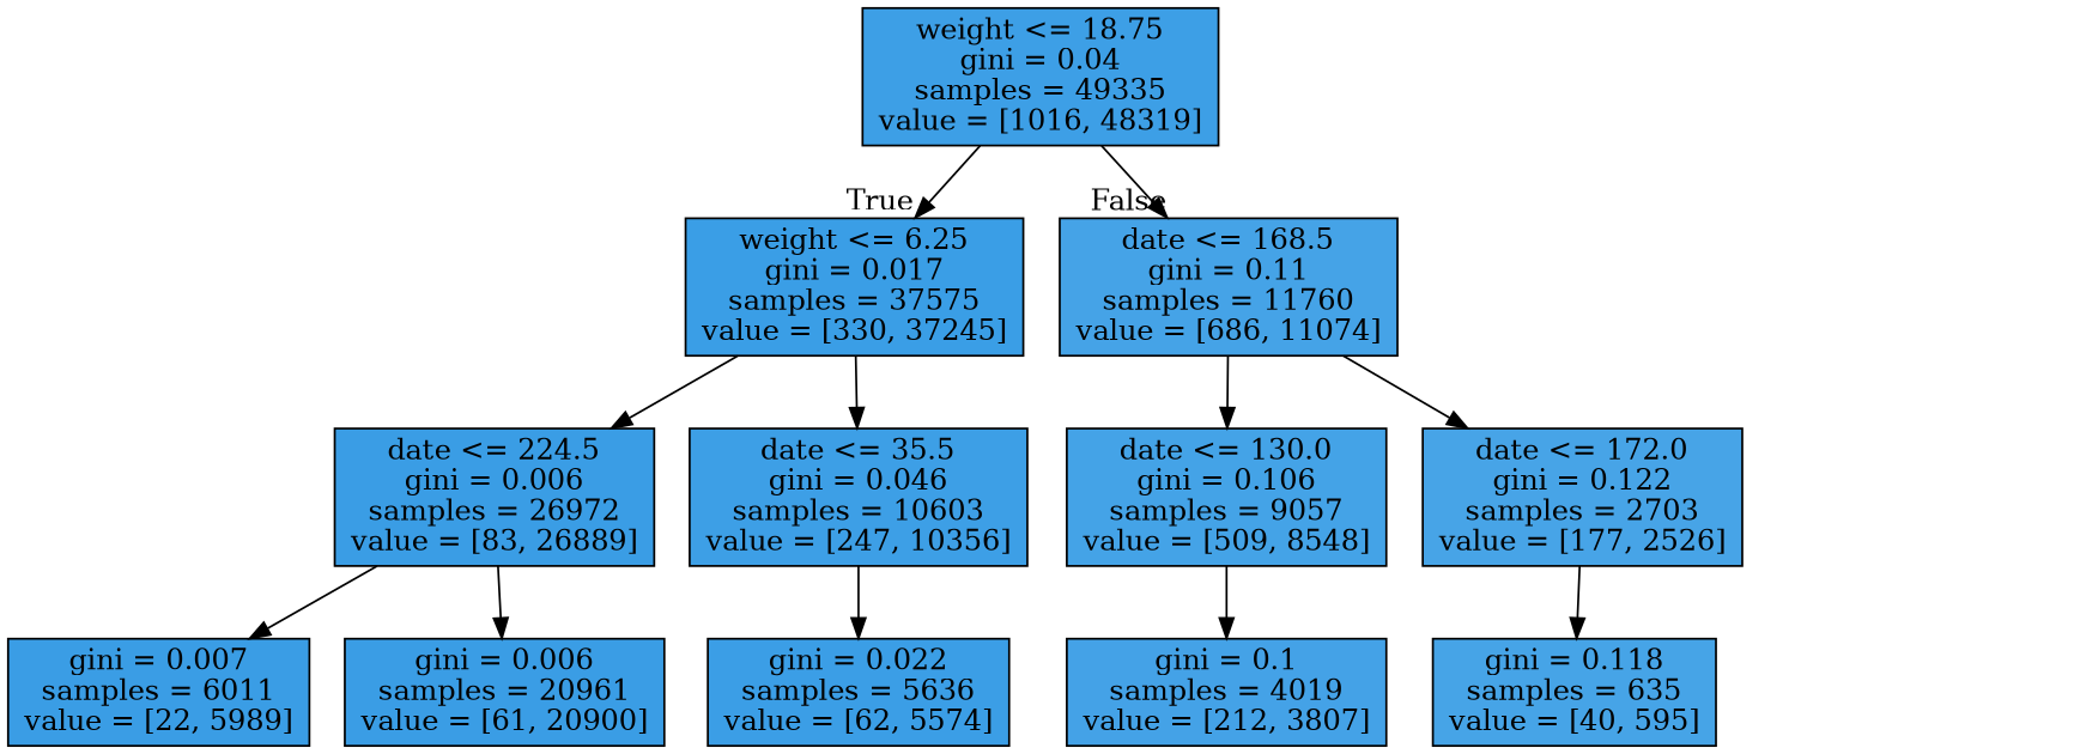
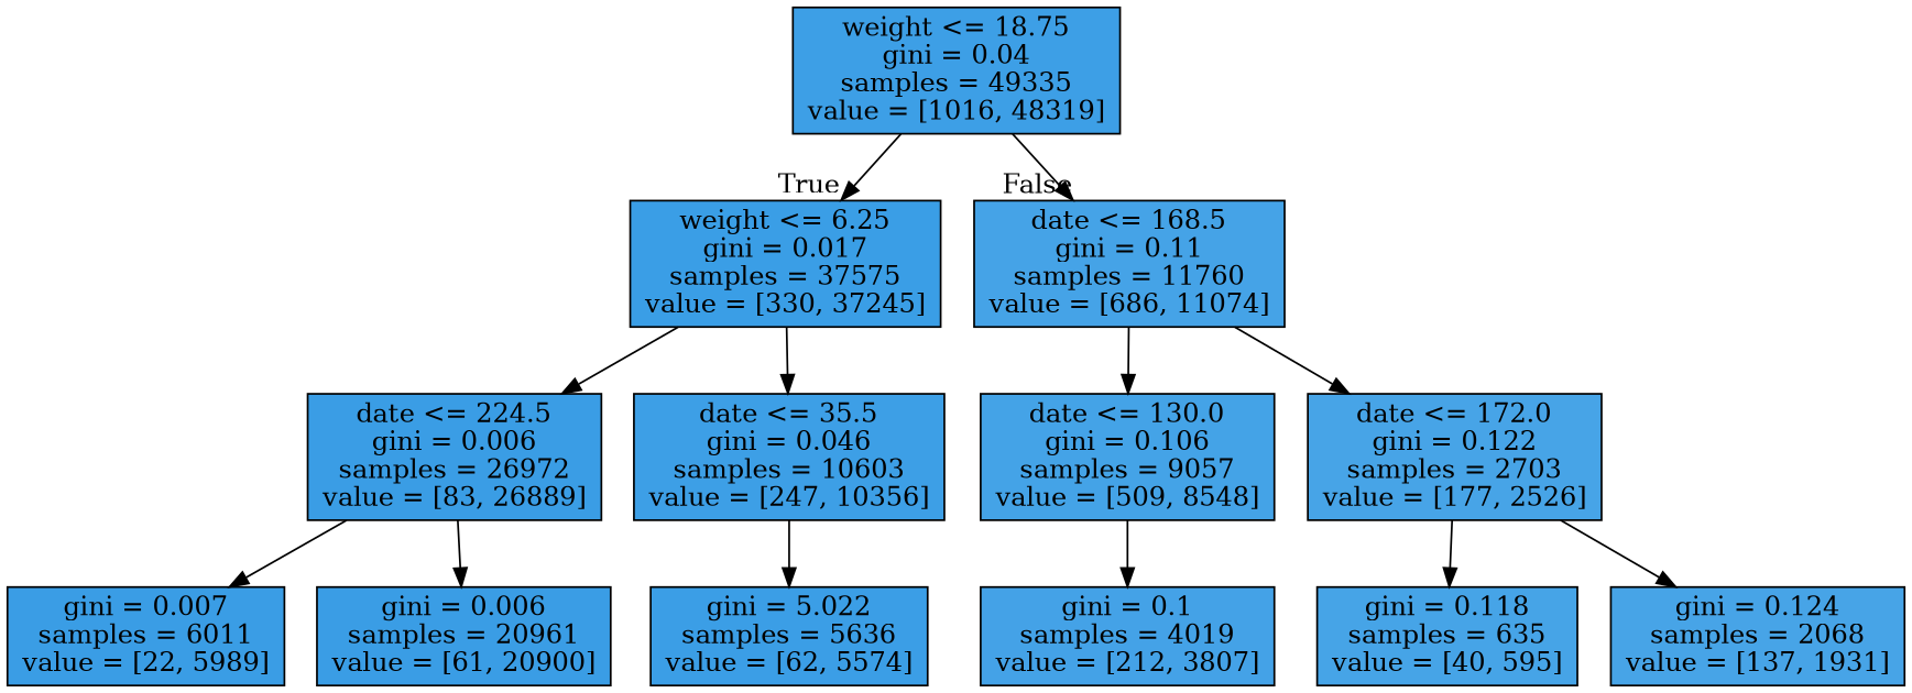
  digraph {
    node [color=black fillcolor="#399de5fe" shape=box style=filled]
    n1 [fillcolor="#399de5fa" label="weight <= 18.75\ngini = 0.04\nsamples = 49335\nvalue = [1016, 48319]"]
    n2 [fillcolor="#399de5fd" label="weight <= 6.25\ngini = 0.017\nsamples = 37575\nvalue = [330, 37245]"]
    n3 [fillcolor="#399de5ef" label="date <= 168.5\ngini = 0.11\nsamples = 11760\nvalue = [686, 11074]"]
    n4 [label="date <= 224.5\ngini = 0.006\nsamples = 26972\nvalue = [83, 26889]"]
    n5 [fillcolor="#399de5f9" label="date <= 35.5\ngini = 0.046\nsamples = 10603\nvalue = [247, 10356]"]
    n6 [fillcolor="#399de5f0" label="date <= 130.0\ngini = 0.106\nsamples = 9057\nvalue = [509, 8548]"]
    n7 [fillcolor="#399de5ed" label="date <= 172.0\ngini = 0.122\nsamples = 2703\nvalue = [177, 2526]"]
    n8 [label="gini = 0.007\nsamples = 6011\nvalue = [22, 5989]"]
    n9 [label="gini = 0.006\nsamples = 20961\nvalue = [61, 20900]"]
-   n10 [fillcolor="#399de5fc" label="gini = 0.022\nsamples = 5636\nvalue = [62, 5574]"]
+   n10 [fillcolor="#399de5fc" label="gini = 5.022\nsamples = 5636\nvalue = [62, 5574]"]
    n11 [fillcolor="#399de5f1" label="gini = 0.1\nsamples = 4019\nvalue = [212, 3807]"]
    n12 [fillcolor="#399de5ee" label="gini = 0.118\nsamples = 635\nvalue = [40, 595]"]
+   n13 [fillcolor="#399de5ed" label="gini = 0.124\nsamples = 2068\nvalue = [137, 1931]"]
    n1 -> n2 [headlabel=True labelangle=45 labeldistance=2.5]
    n1 -> n3 [headlabel=False labelangle=-45 labeldistance=2.5]
    n2 -> n4
    n2 -> n5
    n3 -> n6
    n3 -> n7
    n4 -> n8
    n4 -> n9
    n5 -> n10
    n6 -> n11
    n7 -> n12
+   n7 -> n13
  }
